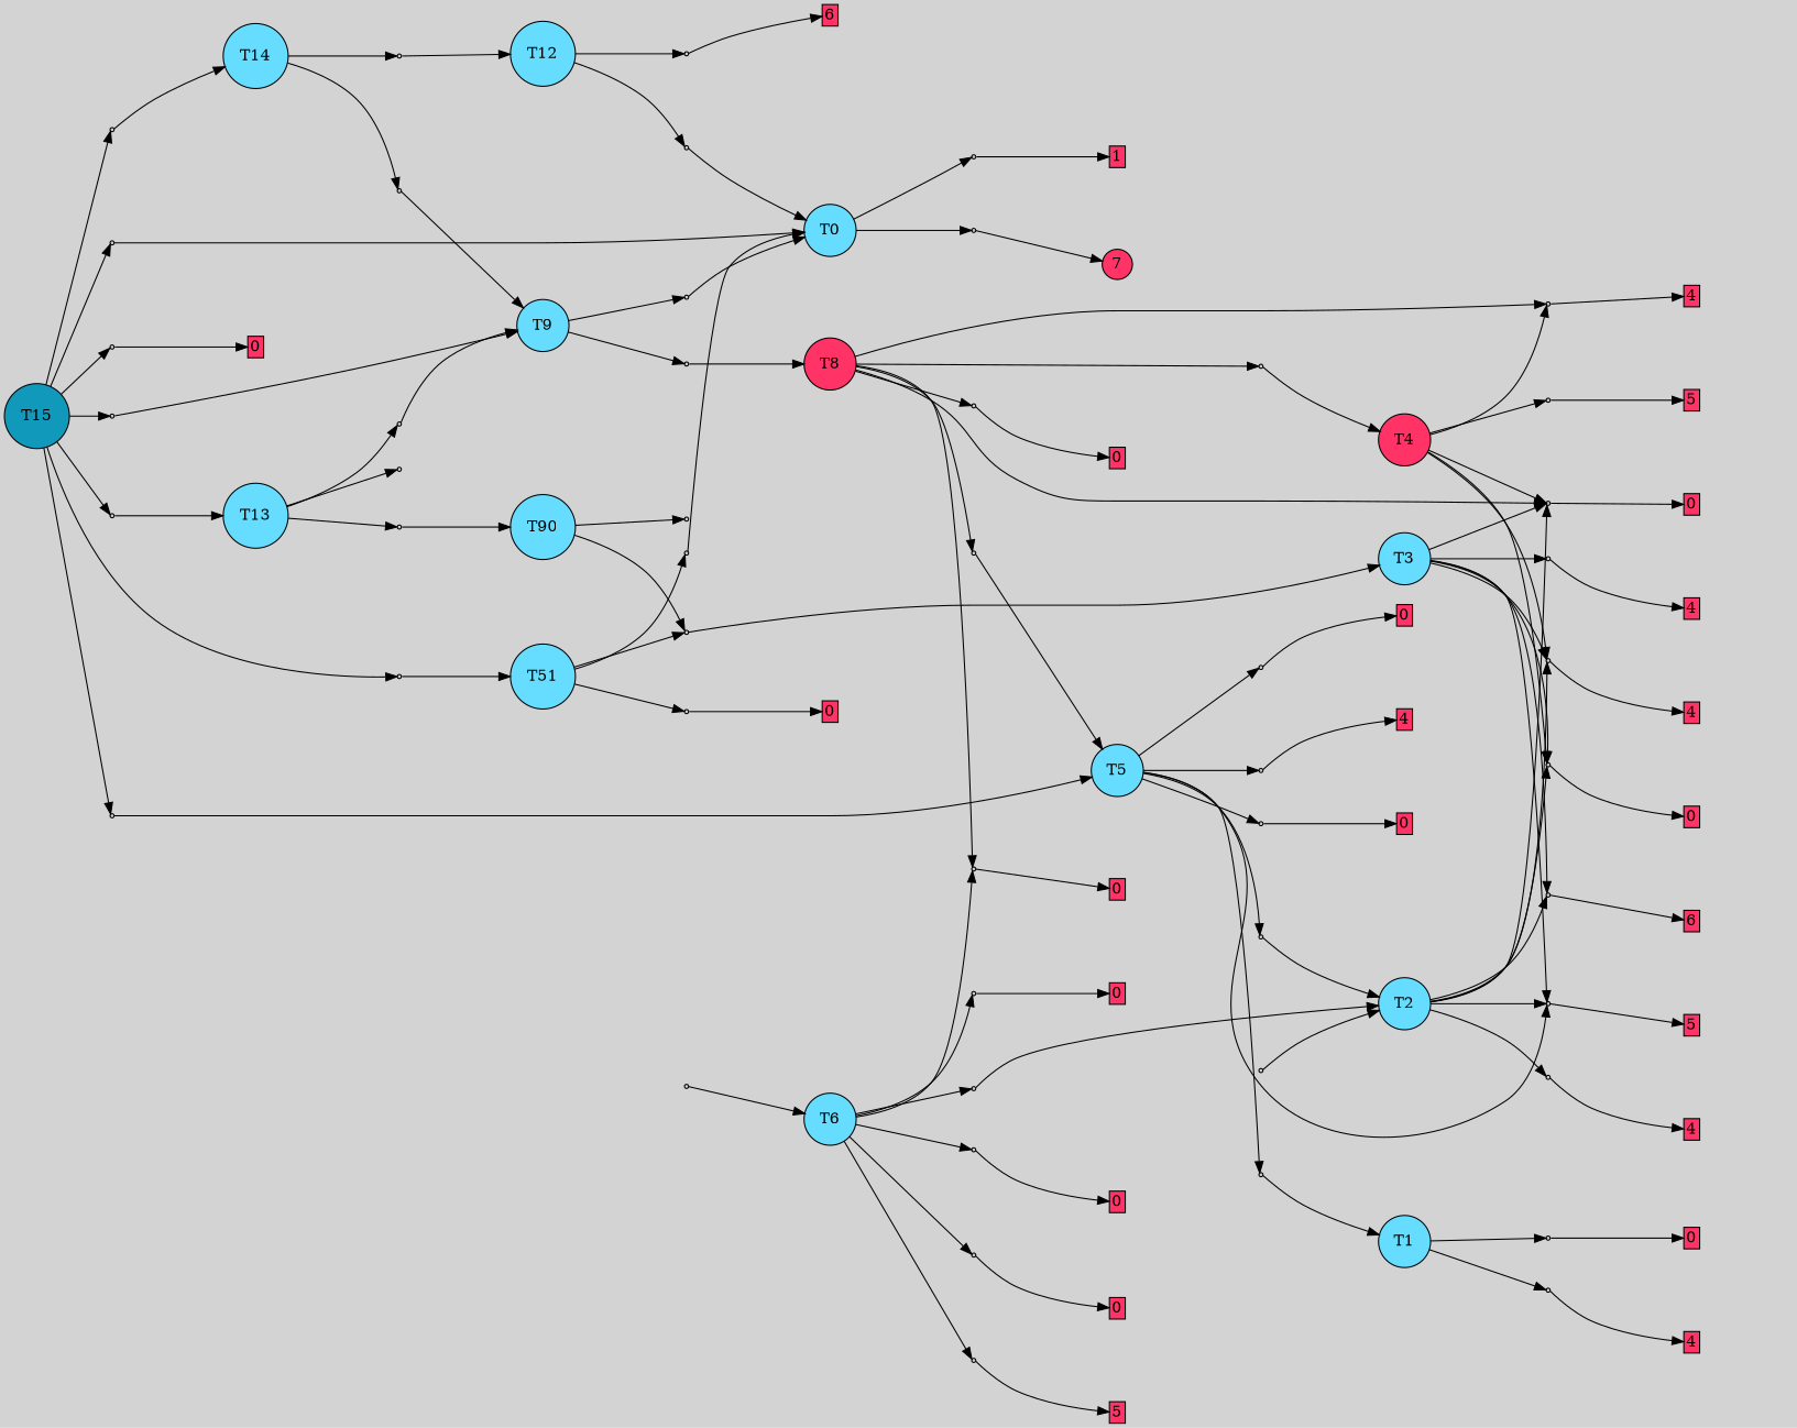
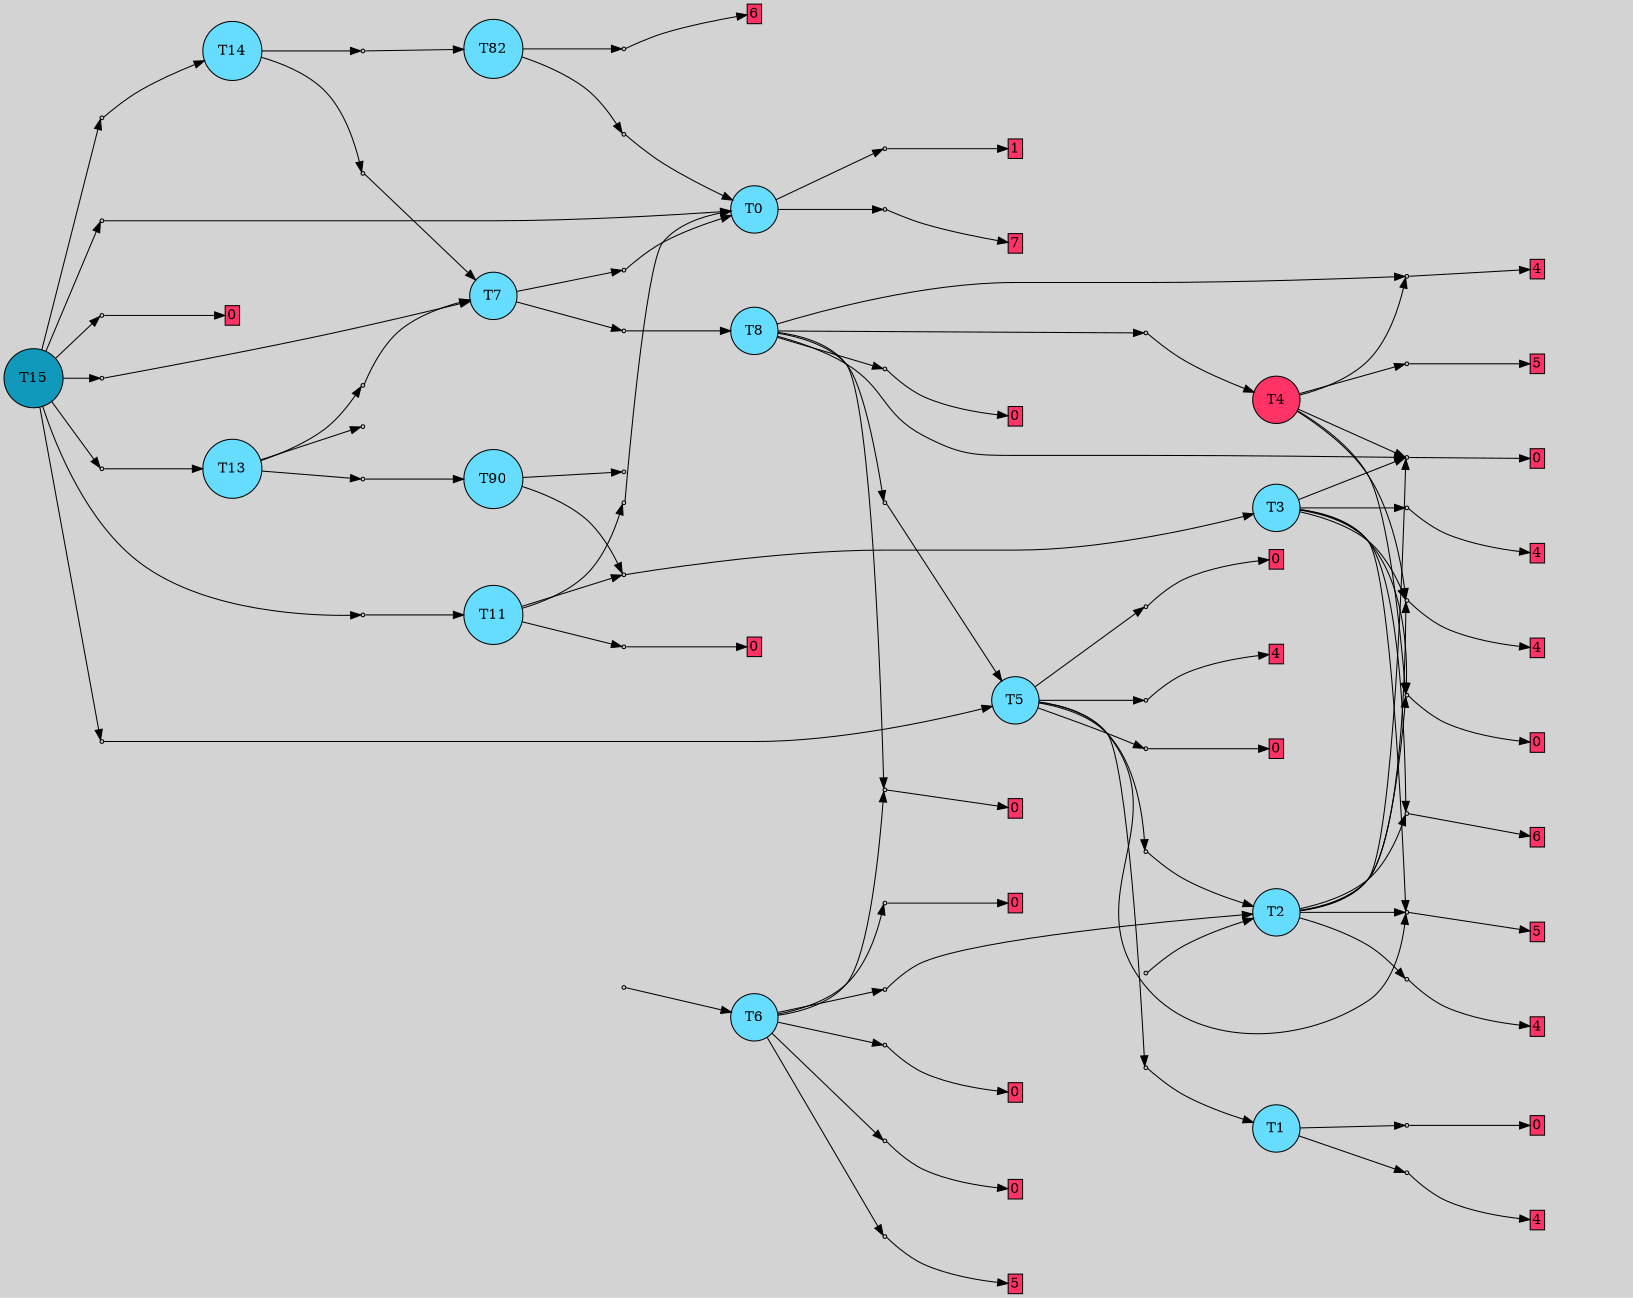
  digraph {
    bgcolor=lightgray
    rankdir=LR
    node [shape=box style=filled]
    T15 [fillcolor="#1199bb" shape=circle]
    P42 [fillcolor="#cccccc" shape=point]
    P43 [fillcolor="#cccccc" shape=point]
    P44 [fillcolor="#cccccc" shape=point]
    P45 [fillcolor="#cccccc" shape=point]
    P46 [fillcolor="#cccccc" shape=point]
    P47 [fillcolor="#cccccc" shape=point]
    P48 [fillcolor="#cccccc" shape=point]
    T0 [fillcolor="#66ddff" shape=circle]
    P0 [fillcolor="#cccccc" shape=point]
    P1 [fillcolor="#cccccc" shape=point]
    n12 [label="0|0&0|5#3|5#2|6#4|4&#92;n" style=invis]
    n13 [fillcolor="#ff3366" height=0 label=1 margin=0.03 width=0]
    n14 [label="1|0&2|4#0|3#2|2#3|4&#92;n" style=invis]
-   n15 [fillcolor="#ff3366" height=0 label=7 margin=0.03 shape=circle width=0]
+   n15 [fillcolor="#ff3366" height=0 label=7 margin=0.03 width=0]
    T1 [fillcolor="#66ddff" shape=circle]
    P2 [fillcolor="#cccccc" shape=point]
    P3 [fillcolor="#cccccc" shape=point]
    n19 [label="1|0&1|2#4|1#4|3#3|4&#92;n" style=invis]
    n20 [fillcolor="#ff3366" height=0 label=4 margin=0.03 width=0]
    n21 [label="2|0&3|1#2|0#2|3#3|2&#92;n" style=invis]
    n22 [fillcolor="#ff3366" height=0 label=0 margin=0.03 width=0]
    T2 [fillcolor="#66ddff" shape=circle]
    P4 [fillcolor="#cccccc" shape=point]
    P5 [fillcolor="#cccccc" shape=point]
    P6 [fillcolor="#cccccc" shape=point]
    P7 [fillcolor="#cccccc" shape=point]
    P8 [fillcolor="#cccccc" shape=point]
    P9 [fillcolor="#cccccc" shape=point]
    n30 [label="1|0&3|2#4|1#4|3#4|4&#92;n" style=invis]
    n31 [fillcolor="#ff3366" height=0 label=4 margin=0.03 width=0]
    n32 [label="2|0&3|1#2|0#2|3#3|2&#92;n" style=invis]
    n33 [fillcolor="#ff3366" height=0 label=0 margin=0.03 width=0]
    n34 [label="6|0&3|5#3|2#1|6#2|0&#92;n" style=invis]
    n35 [fillcolor="#ff3366" height=0 label=5 margin=0.03 width=0]
    n36 [label="2|0&1|3#2|1#0|2#4|6&#92;n" style=invis]
    n37 [fillcolor="#ff3366" height=0 label=4 margin=0.03 width=0]
    n38 [label="2|0&1|7#2|0#2|1#3|0&#92;n" style=invis]
    n39 [fillcolor="#ff3366" height=0 label=0 margin=0.03 width=0]
    n40 [label="4|0&4|7#0|1#0|3#3|6&#92;n" style=invis]
    n41 [fillcolor="#ff3366" height=0 label=6 margin=0.03 width=0]
    T3 [fillcolor="#66ddff" shape=circle]
    P10 [fillcolor="#cccccc" shape=point]
    n44 [label="2|0&1|3#2|1#0|2#4|6&#92;n" style=invis]
    n45 [fillcolor="#ff3366" height=0 label=4 margin=0.03 width=0]
    T4 [fillcolor="#ff3366" shape=circle]
    P11 [fillcolor="#cccccc" shape=point]
    P12 [fillcolor="#cccccc" shape=point]
    n49 [label="6|0&3|5#3|2#1|6#2|0&#92;n" style=invis]
    n50 [fillcolor="#ff3366" height=0 label=5 margin=0.03 width=0]
    n51 [label="2|0&1|3#2|1#0|2#4|6&#92;n" style=invis]
    n52 [fillcolor="#ff3366" height=0 label=4 margin=0.03 width=0]
    T5 [fillcolor="#66ddff" shape=circle]
    P13 [fillcolor="#cccccc" shape=point]
    P14 [fillcolor="#cccccc" shape=point]
    P15 [fillcolor="#cccccc" shape=point]
    P16 [fillcolor="#cccccc" shape=point]
    P17 [fillcolor="#cccccc" shape=point]
    n59 [label="2|0&3|4#4|6#0|7#0|2&#92;n" style=invis]
    n60 [label="6|0&0|3#0|0#1|4#3|5&#92;n" style=invis]
    n61 [fillcolor="#ff3366" height=0 label=0 margin=0.03 width=0]
    n62 [label="2|0&1|3#2|1#0|2#4|6&#92;n" style=invis]
    n63 [fillcolor="#ff3366" height=0 label=4 margin=0.03 width=0]
    n64 [label="2|0&3|7#1|1#0|1#4|6&#92;n" style=invis]
    n65 [label="2|0&1|7#2|0#2|1#3|0&#92;n" style=invis]
    n66 [fillcolor="#ff3366" height=0 label=0 margin=0.03 width=0]
    T6 [fillcolor="#66ddff" shape=circle]
    P18 [fillcolor="#cccccc" shape=point]
    P19 [fillcolor="#cccccc" shape=point]
    P20 [fillcolor="#cccccc" shape=point]
    P21 [fillcolor="#cccccc" shape=point]
    P22 [fillcolor="#cccccc" shape=point]
    P23 [fillcolor="#cccccc" shape=point]
    n74 [label="2|0&1|7#2|0#2|1#3|0&#92;n" style=invis]
    n75 [fillcolor="#ff3366" height=0 label=0 margin=0.03 width=0]
    n76 [label="2|0&3|1#2|0#2|6#3|2&#92;n" style=invis]
    n77 [fillcolor="#ff3366" height=0 label=0 margin=0.03 width=0]
    n78 [label="7|7&4|2#2|0#1|1#1|1&#92;n5|0&0|7#0|4#1|0#0|7&#92;n" style=invis]
    n79 [fillcolor="#ff3366" height=0 label=0 margin=0.03 width=0]
    n80 [label="6|0&1|0#3|5#1|7#1|6&#92;n" style=invis]
    n81 [label="1|0&3|5#0|0#3|0#4|1&#92;n" style=invis]
    n82 [fillcolor="#ff3366" height=0 label=5 margin=0.03 width=0]
    n83 [label="0|0&3|5#1|4#2|5#2|2&#92;n" style=invis]
    n84 [fillcolor="#ff3366" height=0 label=0 margin=0.03 width=0]
    P24 [fillcolor="#cccccc" shape=point]
    n86 [label="6|0&1|5#4|1#3|3#0|1&#92;n" style=invis]
    P25 [fillcolor="#cccccc" shape=point]
    n88 [label="6|0&1|6#2|7#2|5#0|7&#92;n" style=invis]
-   T8 [fillcolor="#ff3366" shape=circle]
+   T8 [fillcolor="#66ddff" shape=circle]
    P26 [fillcolor="#cccccc" shape=point]
    P27 [fillcolor="#cccccc" shape=point]
    P28 [fillcolor="#cccccc" shape=point]
    n93 [label="2|0&3|1#1|0#2|6#3|2&#92;n" style=invis]
    n94 [fillcolor="#ff3366" height=0 label=0 margin=0.03 width=0]
    n95 [label="2|0&3|6#1|7#2|3#2|6&#92;n" style=invis]
    n96 [label="2|0&3|4#4|6#0|7#0|2&#92;n" style=invis]
-   T9 [fillcolor="#66ddff" shape=circle]
+   T9 [fillcolor="#66ddff" shape=circle label=T7]
    P29 [fillcolor="#cccccc" shape=point]
    P30 [fillcolor="#cccccc" shape=point]
    n100 [label="6|0&1|5#4|1#3|3#0|1&#92;n" style=invis]
    n101 [label="6|0&2|5#0|7#4|4#4|1&#92;n" style=invis]
    n102 [fillcolor="#66ddff" label=T90 shape=circle]
    P31 [fillcolor="#cccccc" shape=point]
    P32 [fillcolor="#cccccc" shape=point]
    n105 [label="3|0&3|5#0|4#2|5#4|7&#92;n" style=invis]
    n106 [label="4|5&0|2#2|1#4|2#4|1&#92;n3|0&3|5#0|5#0|0#1|4&#92;n" style=invis]
-   T11 [fillcolor="#66ddff" shape=circle label=T51]
+   T11 [fillcolor="#66ddff" shape=circle]
    P33 [fillcolor="#cccccc" shape=point]
    P34 [fillcolor="#cccccc" shape=point]
    n110 [label="7|0&4|7#4|5#1|6#4|1&#92;n" style=invis]
    n111 [fillcolor="#ff3366" height=0 label=0 margin=0.03 width=0]
    n112 [label="2|0&2|4#2|4#0|7#3|7&#92;n" style=invis]
-   T12 [fillcolor="#66ddff" shape=circle]
+   T12 [fillcolor="#66ddff" shape=circle label=T82]
    P35 [fillcolor="#cccccc" shape=point]
    P36 [fillcolor="#cccccc" shape=point]
    n116 [label="6|5&2|1#4|0#1|2#0|5&#92;n2|0&4|1#0|5#0|2#3|5&#92;n" style=invis]
    n117 [fillcolor="#ff3366" height=0 label=6 margin=0.03 width=0]
    n118 [label="2|2&4|0#2|2#0|3#1|1&#92;n4|0&0|2#0|5#1|6#4|2&#92;n" style=invis]
    T13 [fillcolor="#66ddff" shape=circle]
    P37 [fillcolor="#cccccc" shape=point]
    P38 [fillcolor="#cccccc" shape=point]
    P39 [fillcolor="#cccccc" shape=point]
    n123 [label="3|0&3|5#0|4#2|5#4|7&#92;n" style=invis]
    n124 [label="4|5&0|2#2|1#4|2#4|1&#92;n3|0&3|1#0|5#0|0#1|4&#92;n" style=invis]
    n125 [label="3|0&3|3#0|5#2|1#2|4&#92;n" style=invis]
    T14 [fillcolor="#66ddff" shape=circle]
    P40 [fillcolor="#cccccc" shape=point]
    P41 [fillcolor="#cccccc" shape=point]
    n129 [label="3|0&3|3#0|5#2|1#2|4&#92;n" style=invis]
    n130 [label="4|5&0|2#2|1#4|2#4|1&#92;n3|0&3|5#0|5#0|0#2|4&#92;n" style=invis]
    n131 [label="1|0&4|3#3|4#2|4#4|4&#92;n" style=invis]
    n132 [label="3|0&3|3#0|7#2|1#2|4&#92;n" style=invis]
    n133 [label="7|0&4|7#4|5#1|6#4|1&#92;n" style=invis]
    n134 [fillcolor="#ff3366" height=0 label=0 margin=0.03 width=0]
    n135 [label="7|0&1|2#4|3#2|5#4|0&#92;n" style=invis]
    n136 [label="3|0&3|5#0|5#0|0#2|4&#92;n" style=invis]
    n137 [label="6|0&1|3#0|5#3|6#3|0&#92;n" style=invis]
    n138 [label="1|0&1|1#4|2#2|3#4|0&#92;n" style=invis]
    subgraph sub_1 {
      rank=same
      T15
    }
    T15 -> P42
    T15 -> P43
    T15 -> P44
    T15 -> P45
    T15 -> P46
    T15 -> P47
    T15 -> P48
    P42 -> T0
    P42 -> n131 [style=invis]
    P43 -> T14
    P43 -> n132 [style=invis]
    P44 -> n133 [style=invis]
    P44 -> n134
    P45 -> T9
    P45 -> n135 [style=invis]
    P46 -> T13
    P46 -> n136 [style=invis]
    P47 -> T5
    P47 -> n137 [style=invis]
    P48 -> T11
    P48 -> n138 [style=invis]
    T0 -> P0
    T0 -> P1
    P0 -> n12 [style=invis]
    P0 -> n13
    P1 -> n14 [style=invis]
    P1 -> n15
    T1 -> P2
    T1 -> P3
    P2 -> n19 [style=invis]
    P2 -> n20
    P3 -> n21 [style=invis]
    P3 -> n22
    T2 -> P4
    T2 -> P5
    T2 -> P6
    T2 -> P7
    T2 -> P8
    T2 -> P9
    P4 -> n30 [style=invis]
    P4 -> n31
    P5 -> n32 [style=invis]
    P5 -> n33
    P6 -> n34 [style=invis]
    P6 -> n35
    P7 -> n36 [style=invis]
    P7 -> n37
    P8 -> n38 [style=invis]
    P8 -> n39
    P9 -> n40 [style=invis]
    P9 -> n41
    T3 -> P4
    T3 -> P5
    T3 -> P6
    T3 -> P8
    T3 -> P9
    T3 -> P10
    P10 -> n44 [style=invis]
    P10 -> n45
    T4 -> P4
    T4 -> P5
    T4 -> P8
    T4 -> P11
    T4 -> P12
    P11 -> n49 [style=invis]
    P11 -> n50
    P12 -> n51 [style=invis]
    P12 -> n52
    T5 -> P6
    T5 -> P13
    T5 -> P14
    T5 -> P15
    T5 -> P16
    T5 -> P17
    P13 -> T2
    P13 -> n59 [style=invis]
    P14 -> n60 [style=invis]
    P14 -> n61
    P15 -> n62 [style=invis]
    P15 -> n63
    P16 -> T1
    P16 -> n64 [style=invis]
    P17 -> n65 [style=invis]
    P17 -> n66
    T6 -> P18
    T6 -> P19
    T6 -> P20
    T6 -> P21
    T6 -> P22
    T6 -> P23
    P18 -> n74 [style=invis]
    P18 -> n75
    P19 -> n76 [style=invis]
    P19 -> n77
    P20 -> n78 [style=invis]
    P20 -> n79
    P21 -> T2
    P21 -> n80 [style=invis]
    P22 -> n81 [style=invis]
    P22 -> n82
    P23 -> n83 [style=invis]
    P23 -> n84
    P24 -> T6
    P24 -> n86 [style=invis]
    P25 -> T2
    P25 -> n88 [style=invis]
    T8 -> P8
    T8 -> P12
    T8 -> P23
    T8 -> P26
    T8 -> P27
    T8 -> P28
    P26 -> n93 [style=invis]
    P26 -> n94
    P27 -> T5
    P27 -> n95 [style=invis]
    P28 -> T4
    P28 -> n96 [style=invis]
    T9 -> P29
    T9 -> P30
    P29 -> T8
    P29 -> n100 [style=invis]
    P30 -> T0
    P30 -> n101 [style=invis]
    n102 -> P31
    n102 -> P32
    P31 -> n105 [style=invis]
    P32 -> T3
    P32 -> n106 [style=invis]
    T11 -> P32
    T11 -> P33
    T11 -> P34
    P33 -> n110 [style=invis]
    P33 -> n111
    P34 -> T0
    P34 -> n112 [style=invis]
    T12 -> P35
    T12 -> P36
    P35 -> n116 [style=invis]
    P35 -> n117
    P36 -> T0
    P36 -> n118 [style=invis]
    T13 -> P37
    T13 -> P38
    T13 -> P39
    P37 -> n123 [style=invis]
    P38 -> n102
    P38 -> n124 [style=invis]
    P39 -> T9
    P39 -> n125 [style=invis]
    T14 -> P40
    T14 -> P41
    P40 -> T9
    P40 -> n129 [style=invis]
    P41 -> T12
    P41 -> n130 [style=invis]
  }
